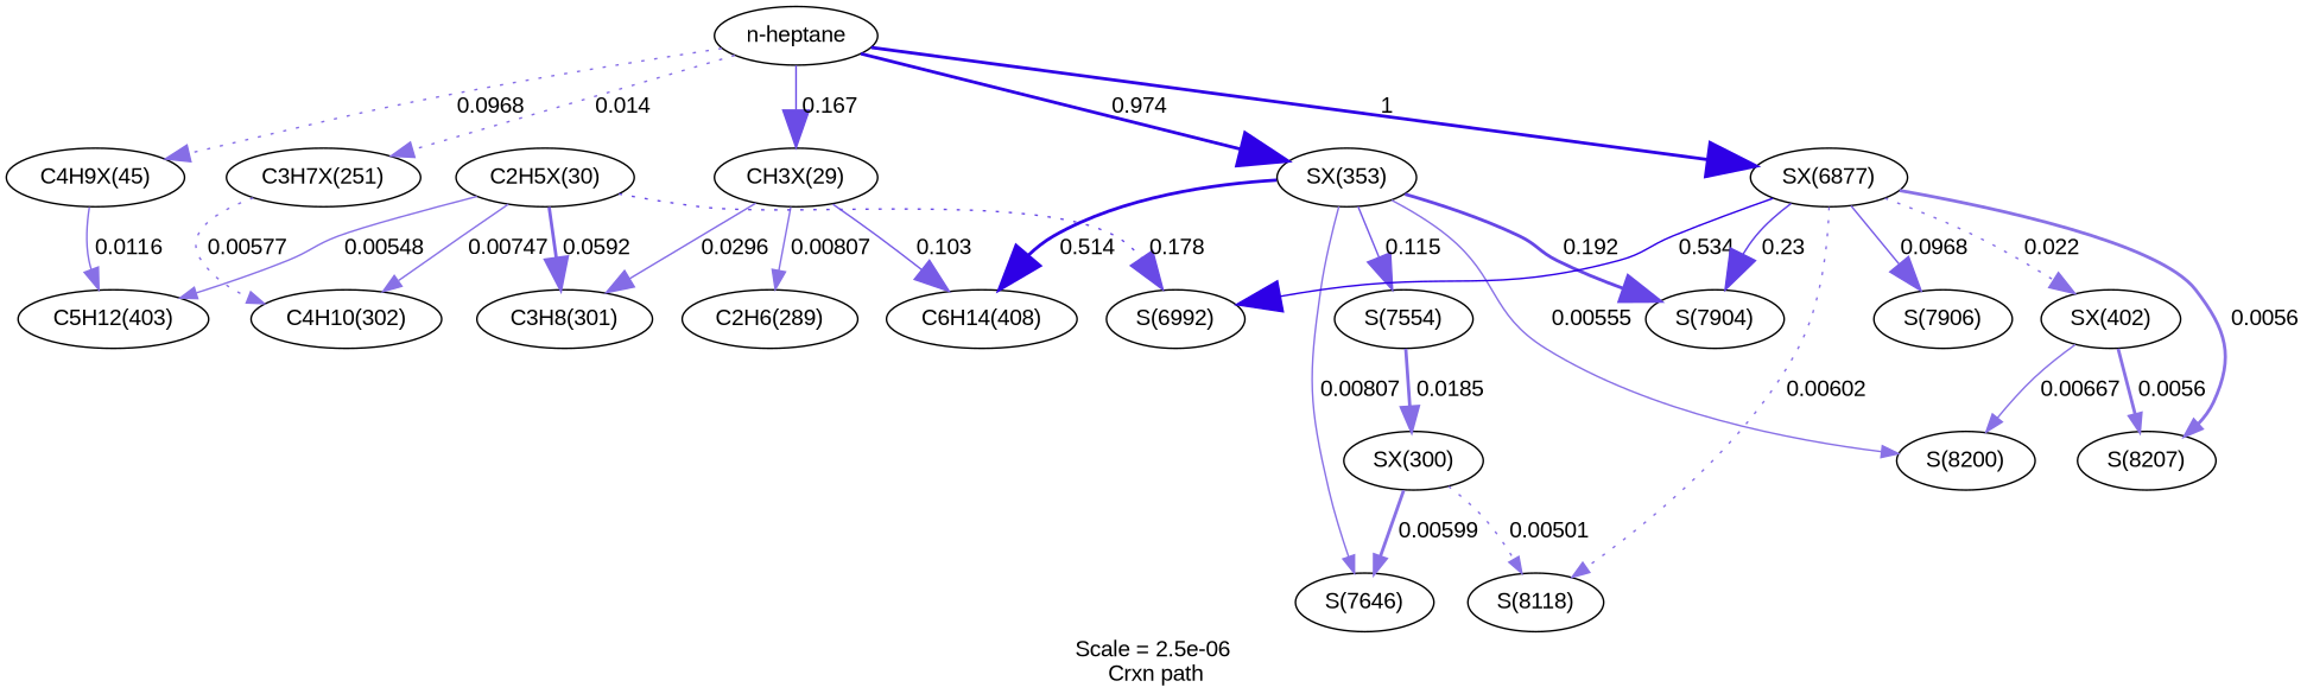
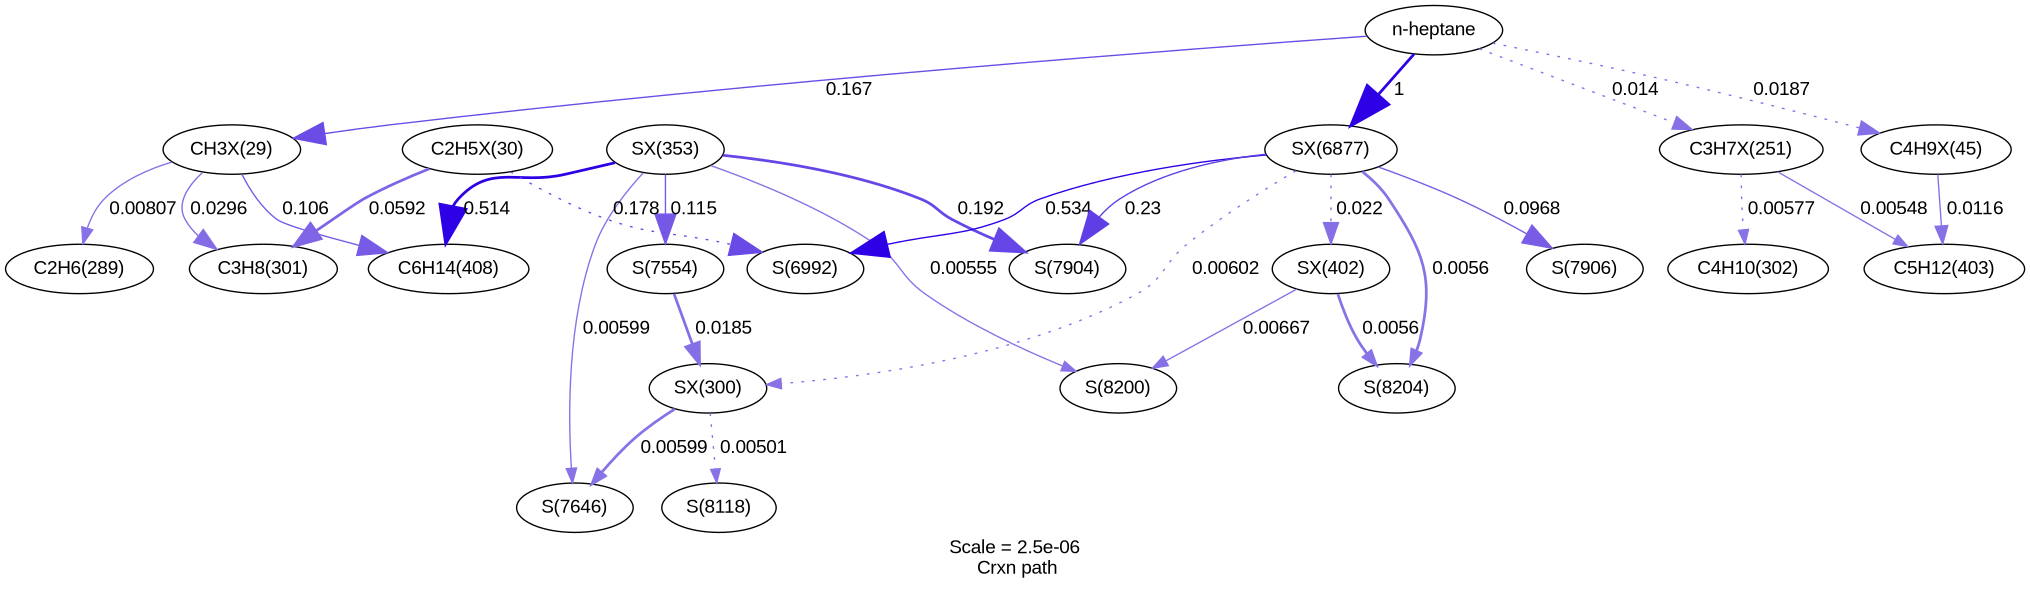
  digraph {
    fontname="Liberation Sans"
    label="Scale = 2.5e-06\l Crxn path"
    node [fontname="Liberation Sans"]
    edge [arrowsize=1.07 color="0.7, 0.506, 0.9" fontname="Liberation Sans" style=solid]
    n1 [label="CH3X(29)"]
    n2 [label="C2H6(289)"]
    n3 [label="C3H8(301)"]
    n4 [label="C6H14(408)"]
    n5 [label="n-heptane"]
    n6 [label="C3H7X(251)"]
    n7 [label="C4H9X(45)"]
    n8 [label="SX(353)"]
    n9 [label="SX(6877)"]
    n10 [label="C2H5X(30)"]
    n11 [label="C4H10(302)"]
    n12 [label="S(6992)"]
    n13 [label="C5H12(403)"]
    n14 [label="S(7554)"]
    n15 [label="S(7646)"]
    n16 [label="S(7904)"]
    n17 [label="S(8200)"]
    n18 [label="S(8118)"]
    n19 [label="S(7906)"]
    n20 [label="SX(402)"]
-   n21 [label="S(8207)"]
+   n21 [label="S(8204)"]
    n22 [label="SX(300)"]
    n1 -> n2 [arrowsize=1.18 color="0.7, 0.508, 0.9" label=" 0.00807"]
    n1 -> n3 [arrowsize=1.67 color="0.7, 0.53, 0.9" label=" 0.0296"]
-   n1 -> n4 [arrowsize=2.14 color="0.7, 0.603, 0.9" label=" 0.103"]
+   n1 -> n4 [arrowsize=2.14 color="0.7, 0.603, 0.9" label=" 0.106"]
    n5 -> n1 [arrowsize=2.32 color="0.7, 0.667, 0.9" label=" 0.167"]
    n5 -> n6 [arrowsize=1.39 color="0.7, 0.514, 0.9" label=" 0.014" style=dotted]
-   n5 -> n7 [arrowsize=1.5 color="0.7, 0.519, 0.9" label=" 0.0968" style=dotted]
-   n5 -> n8 [arrowsize=2.99 color="0.7, 1.47, 0.9" label=" 0.974" style=bold]
+   n5 -> n7 [arrowsize=1.5 color="0.7, 0.519, 0.9" label=" 0.0187" style=dotted]
    n5 -> n9 [arrowsize=3 color="0.7, 1.5, 0.9" label=" 1" style=bold]
    n6 -> n11 [arrowsize=1.05 label=" 0.00577" style=dotted]
-   n10 -> n13 [arrowsize=1.03 color="0.7, 0.505, 0.9" label=" 0.00548"]
+   n6 -> n13 [arrowsize=1.03 color="0.7, 0.505, 0.9" label=" 0.00548"]
    n7 -> n13 [arrowsize=1.32 color="0.7, 0.512, 0.9" label=" 0.0116"]
    n8 -> n4 [arrowsize=2.75 color="0.7, 1.01, 0.9" label=" 0.514" style=bold]
    n8 -> n14 [arrowsize=2.18 color="0.7, 0.615, 0.9" label=" 0.115"]
-   n8 -> n15 [label=" 0.00807"]
+   n8 -> n15 [label=" 0.00599"]
    n8 -> n16 [arrowsize=2.38 color="0.7, 0.692, 0.9" label=" 0.192" style=bold]
    n8 -> n17 [arrowsize=1.04 label=" 0.00555"]
    n9 -> n12 [arrowsize=2.76 color="0.7, 1.03, 0.9" label=" 0.534"]
    n9 -> n16 [arrowsize=2.45 color="0.7, 0.73, 0.9" label=" 0.23"]
-   n9 -> n18 [label=" 0.00602" style=dotted]
+   n9 -> n22 [label=" 0.00602" style=dotted]
    n9 -> n19 [arrowsize=2.12 color="0.7, 0.597, 0.9" label=" 0.0968"]
    n9 -> n20 [arrowsize=1.56 color="0.7, 0.522, 0.9" label=" 0.022" style=dotted]
    n9 -> n21 [arrowsize=1.04 label=" 0.0056" style=bold]
    n10 -> n3 [arrowsize=1.93 color="0.7, 0.559, 0.9" label=" 0.0592" style=bold]
-   n10 -> n11 [arrowsize=1.15 color="0.7, 0.507, 0.9" label=" 0.00747"]
    n10 -> n12 [arrowsize=2.35 color="0.7, 0.678, 0.9" label=" 0.178" style=dotted]
    n14 -> n22 [arrowsize=1.49 color="0.7, 0.519, 0.9" label=" 0.0185" style=bold]
    n20 -> n17 [arrowsize=1.11 color="0.7, 0.507, 0.9" label=" 0.00667"]
    n20 -> n21 [arrowsize=1.04 label=" 0.0056" style=bold]
    n22 -> n15 [label=" 0.00599" style=bold]
    n22 -> n18 [arrowsize=1 color="0.7, 0.505, 0.9" label=" 0.00501" style=dotted]
  }
